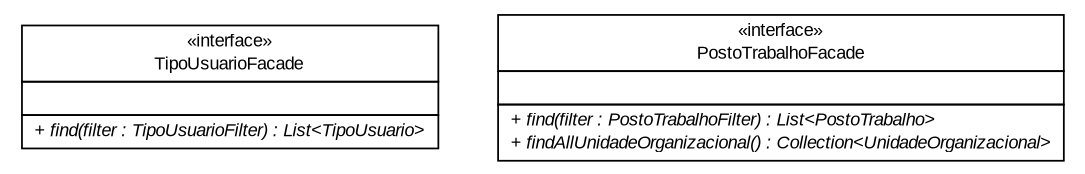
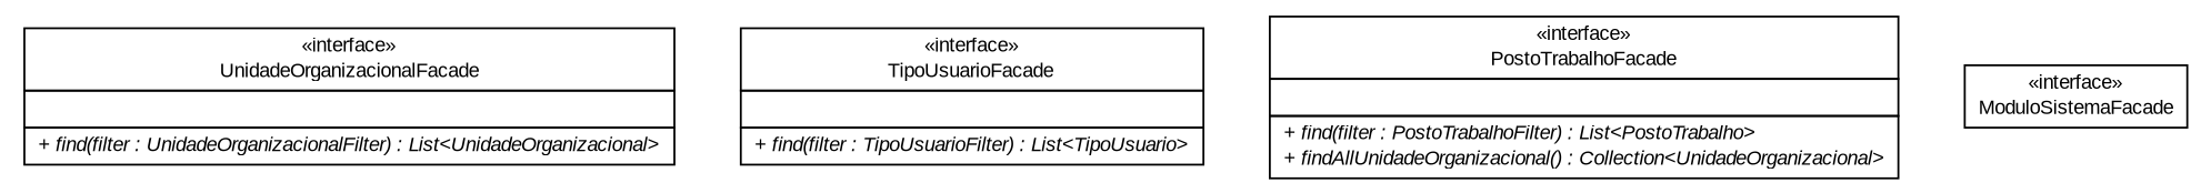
  digraph {
    nodesep=0.25
    ranksep=0.5
    node [fontcolor=black fontname=arial fontsize=10.0 shape=plaintext]
+   n1 [label=<<table title="br.gov.to.sefaz.seg.business.gestao.facade.UnidadeOrganizacionalFacade" border="0" cellborder="1" cellspacing="0" cellpadding="2" port="p" href="./UnidadeOrganizacionalFacade.html"> 		<tr><td><table border="0" cellspacing="0" cellpadding="1"> <tr><td align="center" balign="center"> &#171;interface&#187; </td></tr> <tr><td align="center" balign="center"> UnidadeOrganizacionalFacade </td></tr> 		</table></td></tr> 		<tr><td><table border="0" cellspacing="0" cellpadding="1"> <tr><td align="left" balign="left">  </td></tr> 		</table></td></tr> 		<tr><td><table border="0" cellspacing="0" cellpadding="1"> <tr><td align="left" balign="left"><font face="arial italic" point-size="10.0"> + find(filter : UnidadeOrganizacionalFilter) : List&lt;UnidadeOrganizacional&gt; </font></td></tr> 		</table></td></tr> 		</table>>]
    n2 [label=<<table title="br.gov.to.sefaz.seg.business.gestao.facade.TipoUsuarioFacade" border="0" cellborder="1" cellspacing="0" cellpadding="2" port="p" href="./TipoUsuarioFacade.html"> 		<tr><td><table border="0" cellspacing="0" cellpadding="1"> <tr><td align="center" balign="center"> &#171;interface&#187; </td></tr> <tr><td align="center" balign="center"> TipoUsuarioFacade </td></tr> 		</table></td></tr> 		<tr><td><table border="0" cellspacing="0" cellpadding="1"> <tr><td align="left" balign="left">  </td></tr> 		</table></td></tr> 		<tr><td><table border="0" cellspacing="0" cellpadding="1"> <tr><td align="left" balign="left"><font face="arial italic" point-size="10.0"> + find(filter : TipoUsuarioFilter) : List&lt;TipoUsuario&gt; </font></td></tr> 		</table></td></tr> 		</table>>]
    n3 [label=<<table title="br.gov.to.sefaz.seg.business.gestao.facade.PostoTrabalhoFacade" border="0" cellborder="1" cellspacing="0" cellpadding="2" port="p" href="./PostoTrabalhoFacade.html"> 		<tr><td><table border="0" cellspacing="0" cellpadding="1"> <tr><td align="center" balign="center"> &#171;interface&#187; </td></tr> <tr><td align="center" balign="center"> PostoTrabalhoFacade </td></tr> 		</table></td></tr> 		<tr><td><table border="0" cellspacing="0" cellpadding="1"> <tr><td align="left" balign="left">  </td></tr> 		</table></td></tr> 		<tr><td><table border="0" cellspacing="0" cellpadding="1"> <tr><td align="left" balign="left"><font face="arial italic" point-size="10.0"> + find(filter : PostoTrabalhoFilter) : List&lt;PostoTrabalho&gt; </font></td></tr> <tr><td align="left" balign="left"><font face="arial italic" point-size="10.0"> + findAllUnidadeOrganizacional() : Collection&lt;UnidadeOrganizacional&gt; </font></td></tr> 		</table></td></tr> 		</table>>]
+   n4 [label=<<table title="br.gov.to.sefaz.seg.business.gestao.facade.ModuloSistemaFacade" border="0" cellborder="1" cellspacing="0" cellpadding="2" port="p" href="./ModuloSistemaFacade.html"> 		<tr><td><table border="0" cellspacing="0" cellpadding="1"> <tr><td align="center" balign="center"> &#171;interface&#187; </td></tr> <tr><td align="center" balign="center"> ModuloSistemaFacade </td></tr> 		</table></td></tr> 		</table>>]
  }
